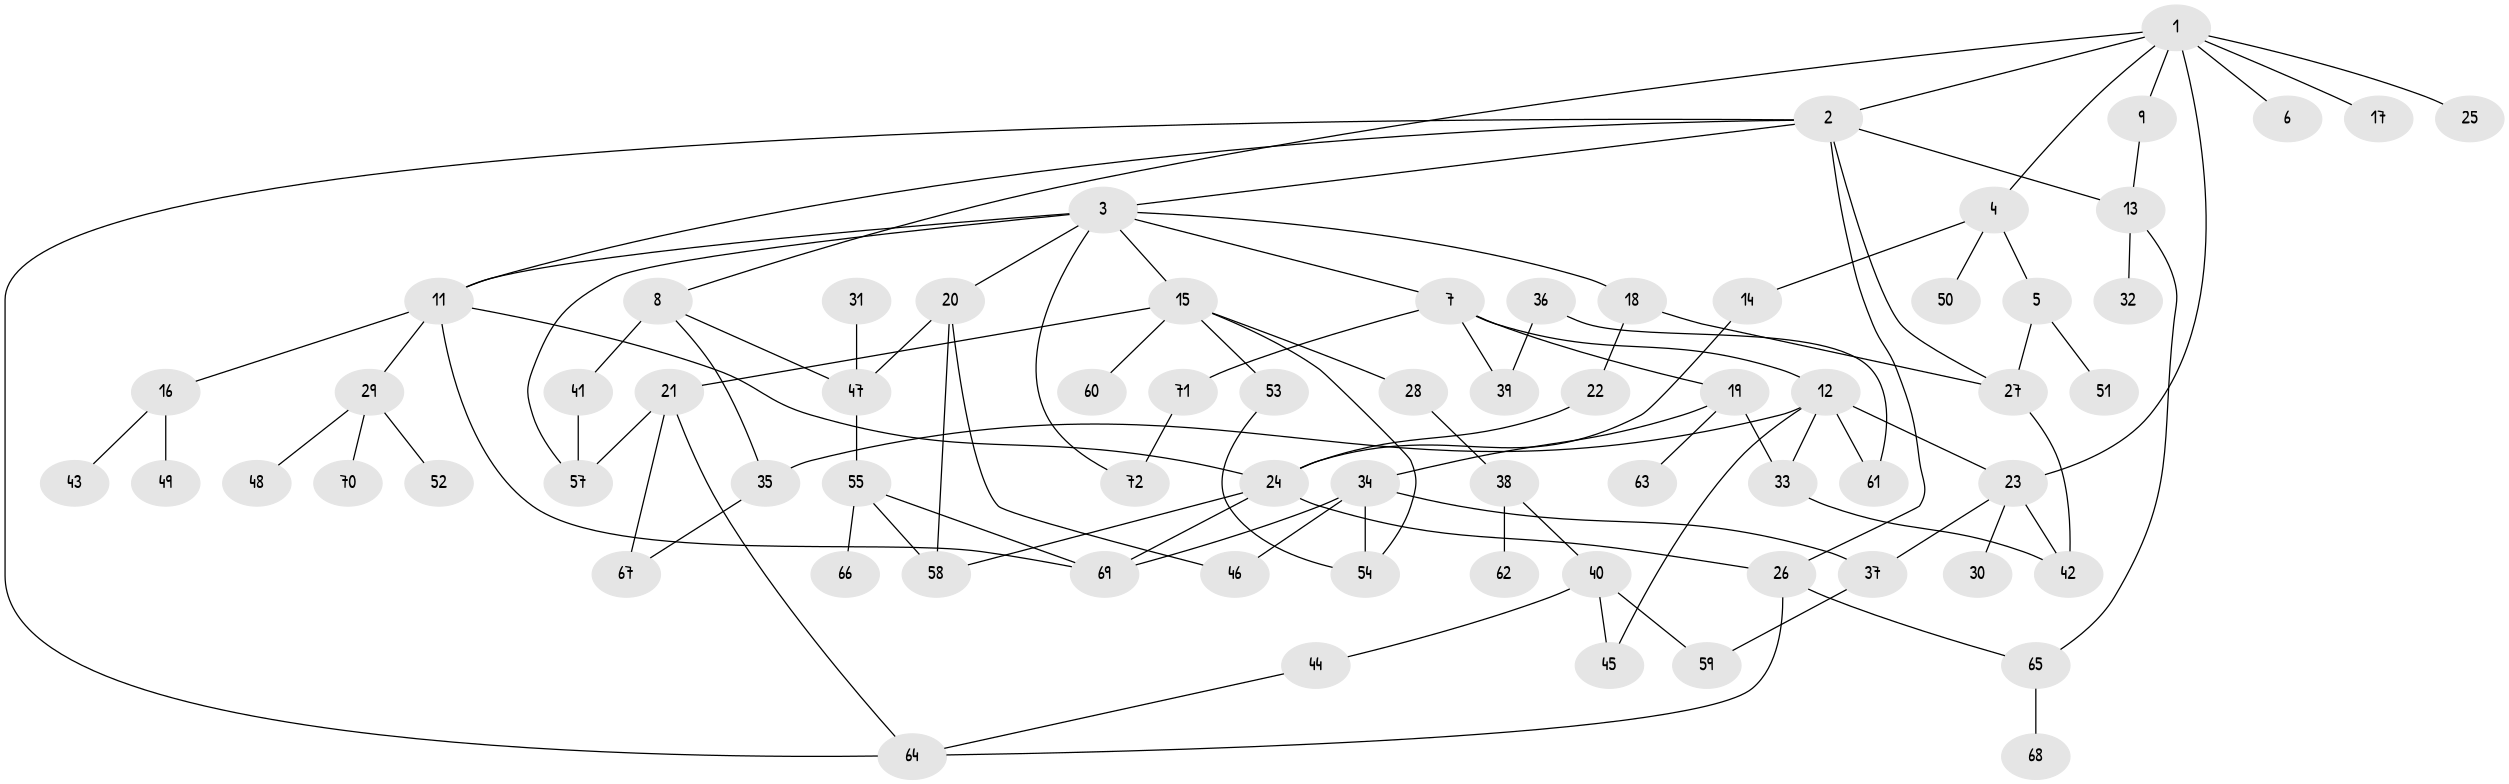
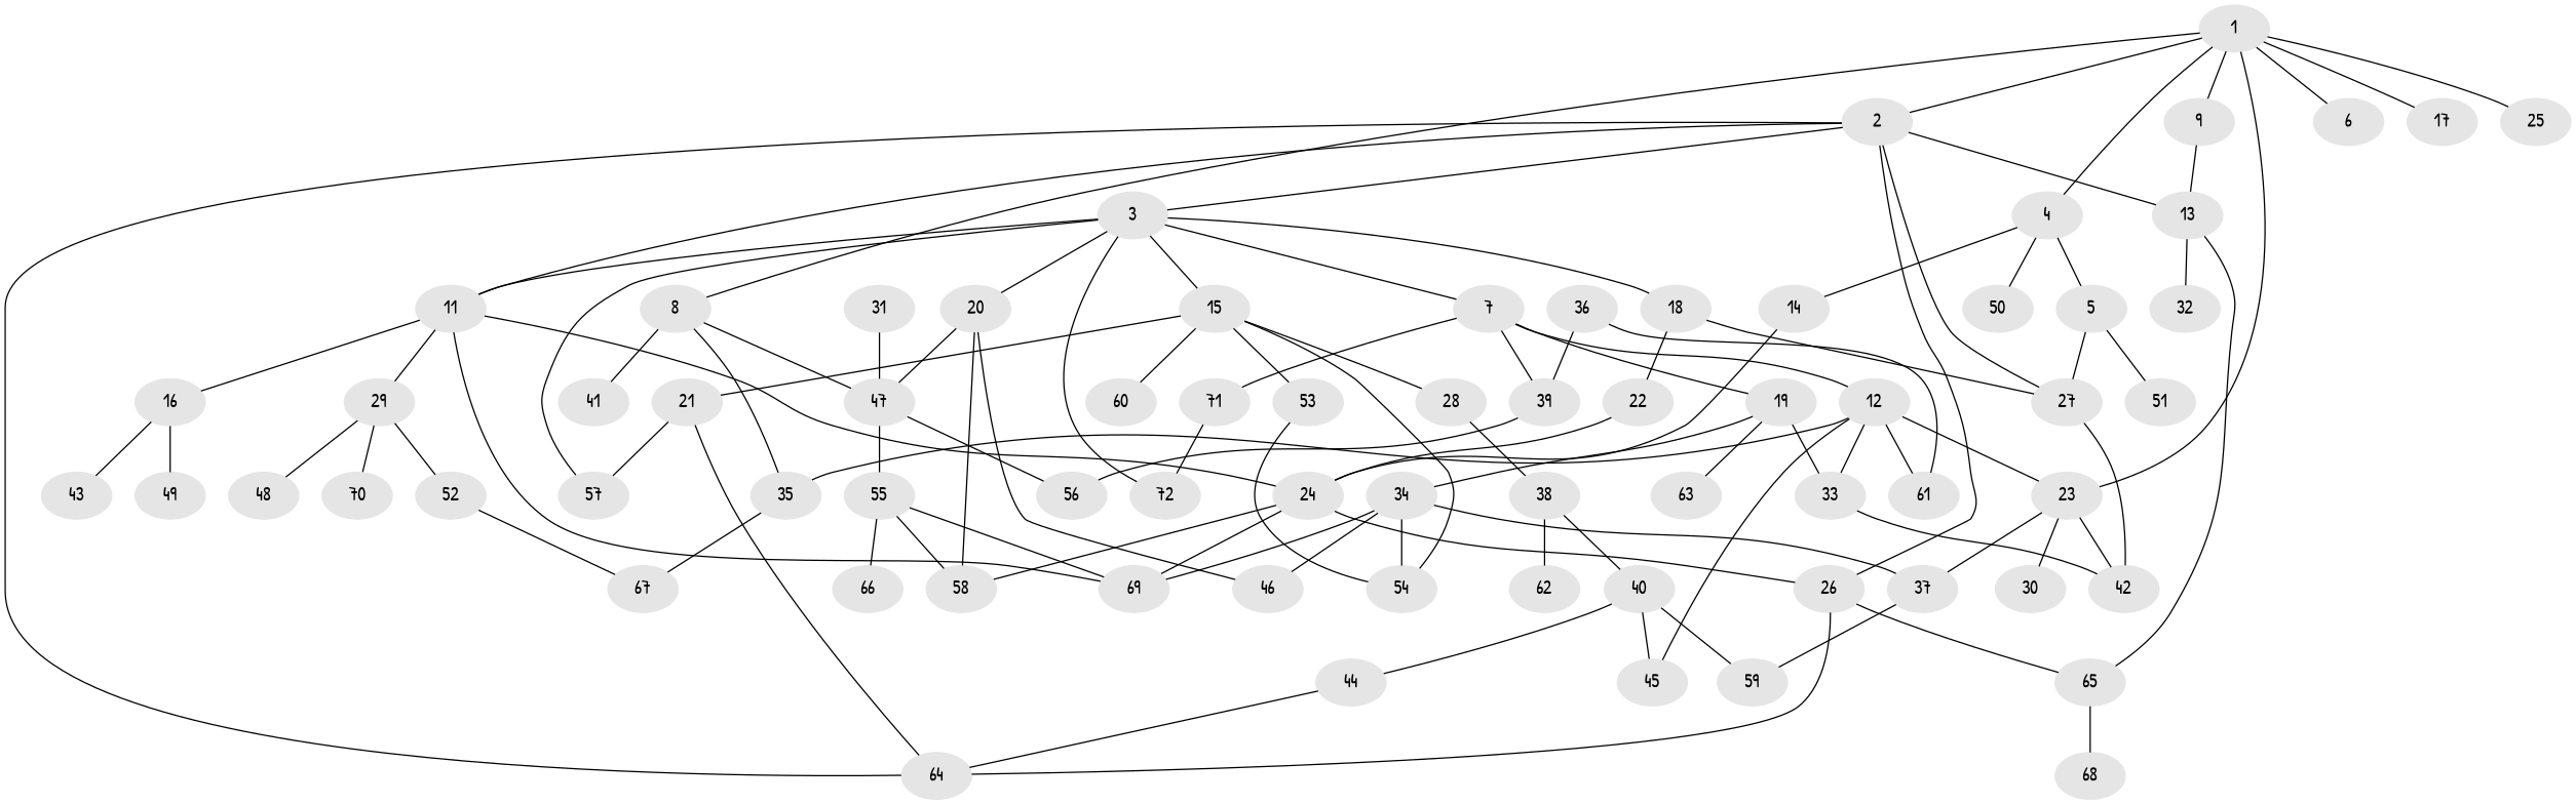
  graph {
    fontname="Patrick Hand"
    node [color=gray90 fontname="Patrick Hand" style=filled]
    edge [fontname="Patrick Hand"]
    1
    2
    4
    6
    8
    9
    17
    23
    25
    3
    11
    13
    26
    27
    64
    5
    14
    50
    35
    41
    47
    30
    37
    42
    7
    15
    18
    20
    57
    72
    16
    24
    29
    69
    32
    65
    12
    19
    39
    71
    21
    28
    53
    54
    60
    22
    46
    58
    51
    33
    45
    61
    34
    63
+   56
    67
    55
    31
    43
    49
    48
    52
    70
    36
    68
    38
    59
    40
    62
    44
    66
    1 -- 2
    1 -- 4
    1 -- 6
    1 -- 8
    1 -- 9
    1 -- 17
    1 -- 23
    1 -- 25
    2 -- 3
    2 -- 11
    2 -- 13
    2 -- 26
    2 -- 27
    2 -- 64
    4 -- 5
    4 -- 14
    4 -- 50
    8 -- 35
    8 -- 41
    8 -- 47
    9 -- 13
    23 -- 30
    23 -- 37
    23 -- 42
    3 -- 11
    3 -- 7
    3 -- 15
    3 -- 18
    3 -- 20
    3 -- 57
    3 -- 72
    11 -- 16
    11 -- 24
    11 -- 29
    11 -- 69
    13 -- 32
    13 -- 65
    26 -- 64
    26 -- 65
    27 -- 42
    5 -- 27
    5 -- 51
    14 -- 24
    35 -- 67
-   41 -- 57
+   47 -- 56
    47 -- 55
    37 -- 59
    7 -- 12
    7 -- 19
    7 -- 39
    7 -- 71
    15 -- 21
    15 -- 28
    15 -- 53
    15 -- 54
    15 -- 60
    18 -- 27
    18 -- 22
    20 -- 47
    20 -- 46
    20 -- 58
    16 -- 43
    16 -- 49
    24 -- 26
    24 -- 69
    24 -- 58
    29 -- 48
    29 -- 52
    29 -- 70
    65 -- 68
    12 -- 23
    12 -- 35
    12 -- 33
    12 -- 45
    12 -- 61
    19 -- 33
    19 -- 34
    19 -- 63
+   39 -- 56
    71 -- 72
    21 -- 64
    21 -- 57
    28 -- 38
    53 -- 54
    22 -- 24
    33 -- 42
    34 -- 37
    34 -- 69
    34 -- 54
    34 -- 46
    55 -- 69
    55 -- 58
    55 -- 66
    31 -- 47
-   21 -- 67
+   52 -- 67
    36 -- 39
    36 -- 61
    38 -- 40
    38 -- 62
    40 -- 45
    40 -- 59
    40 -- 44
    44 -- 64
  }
